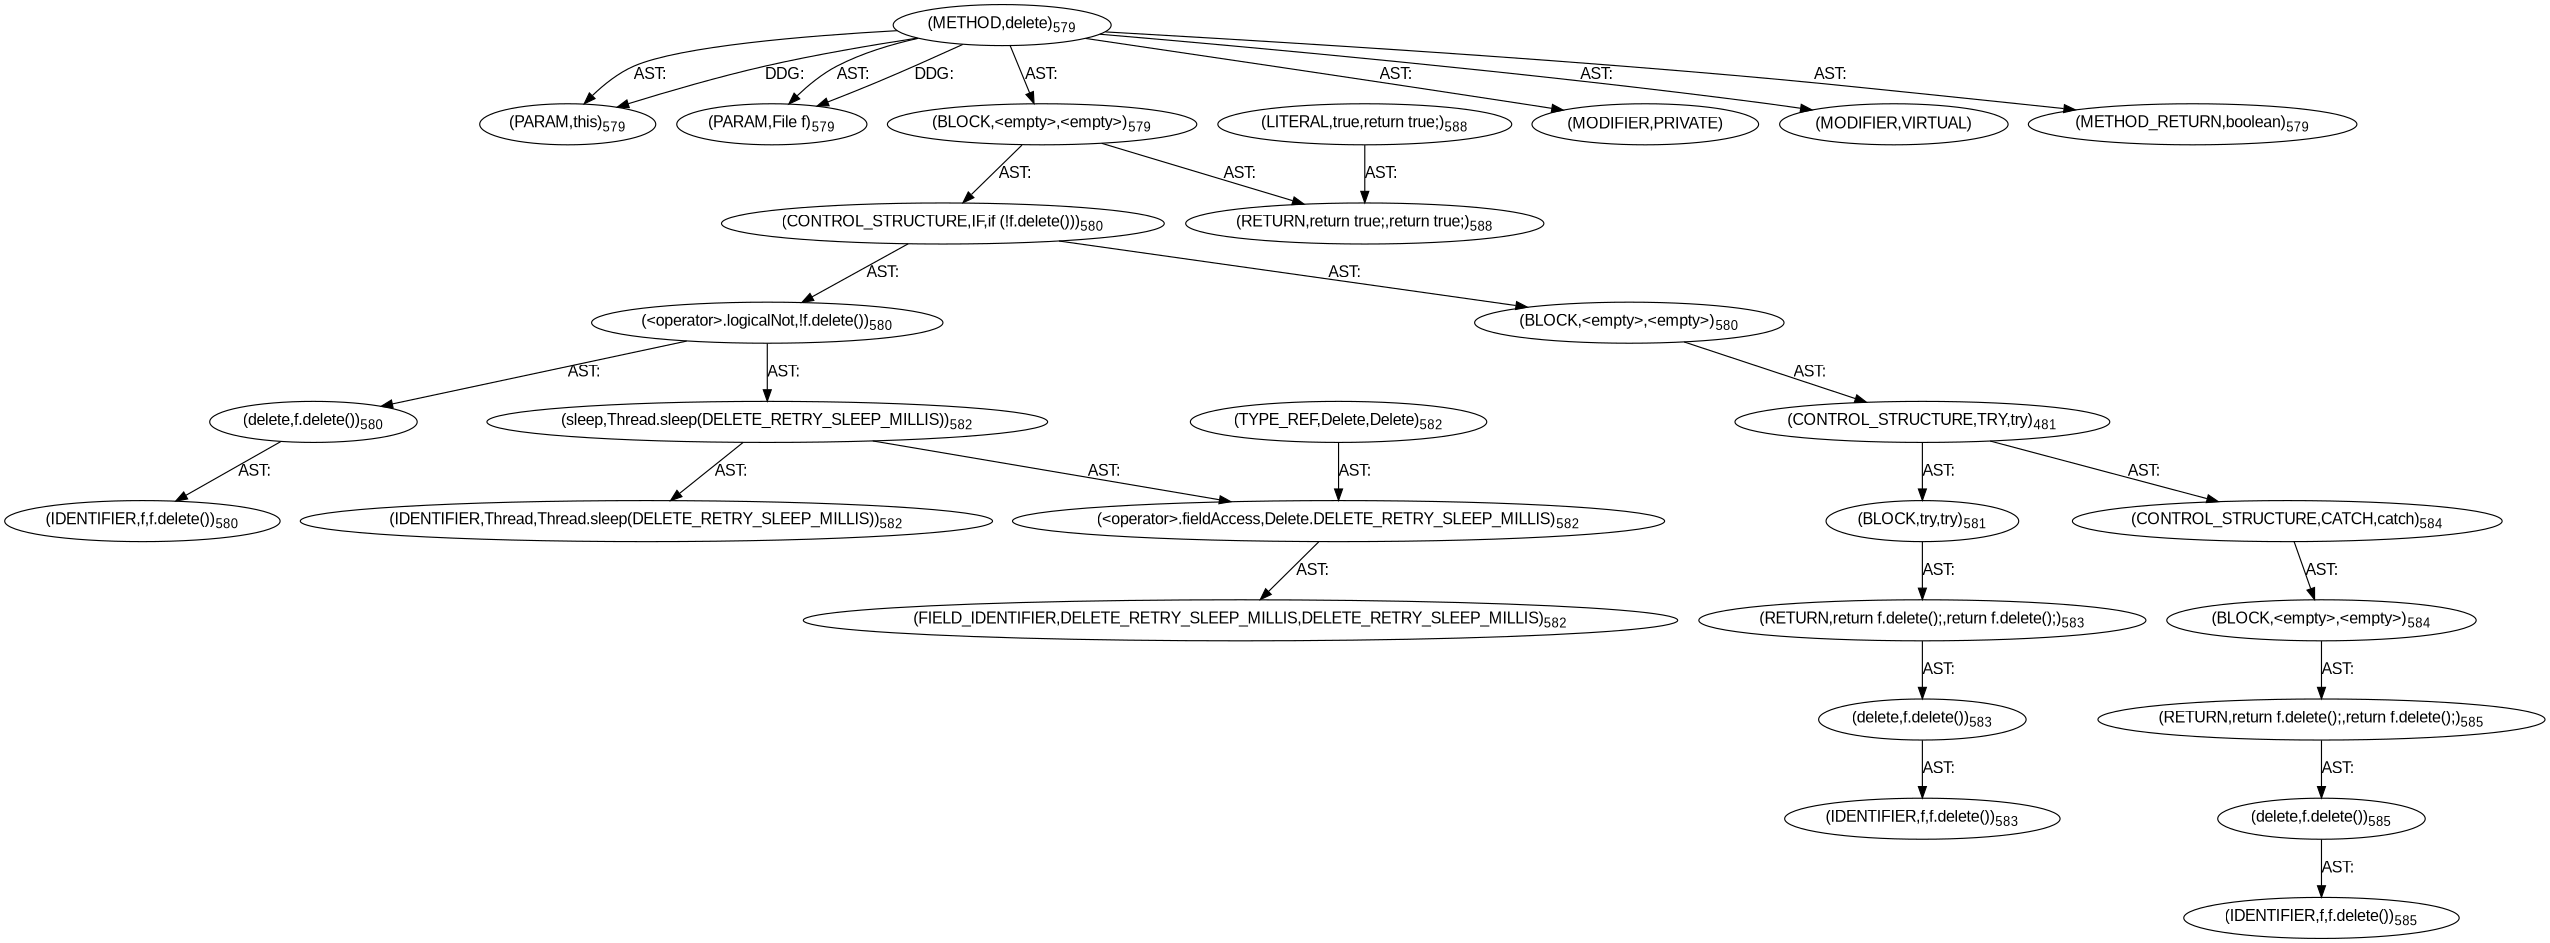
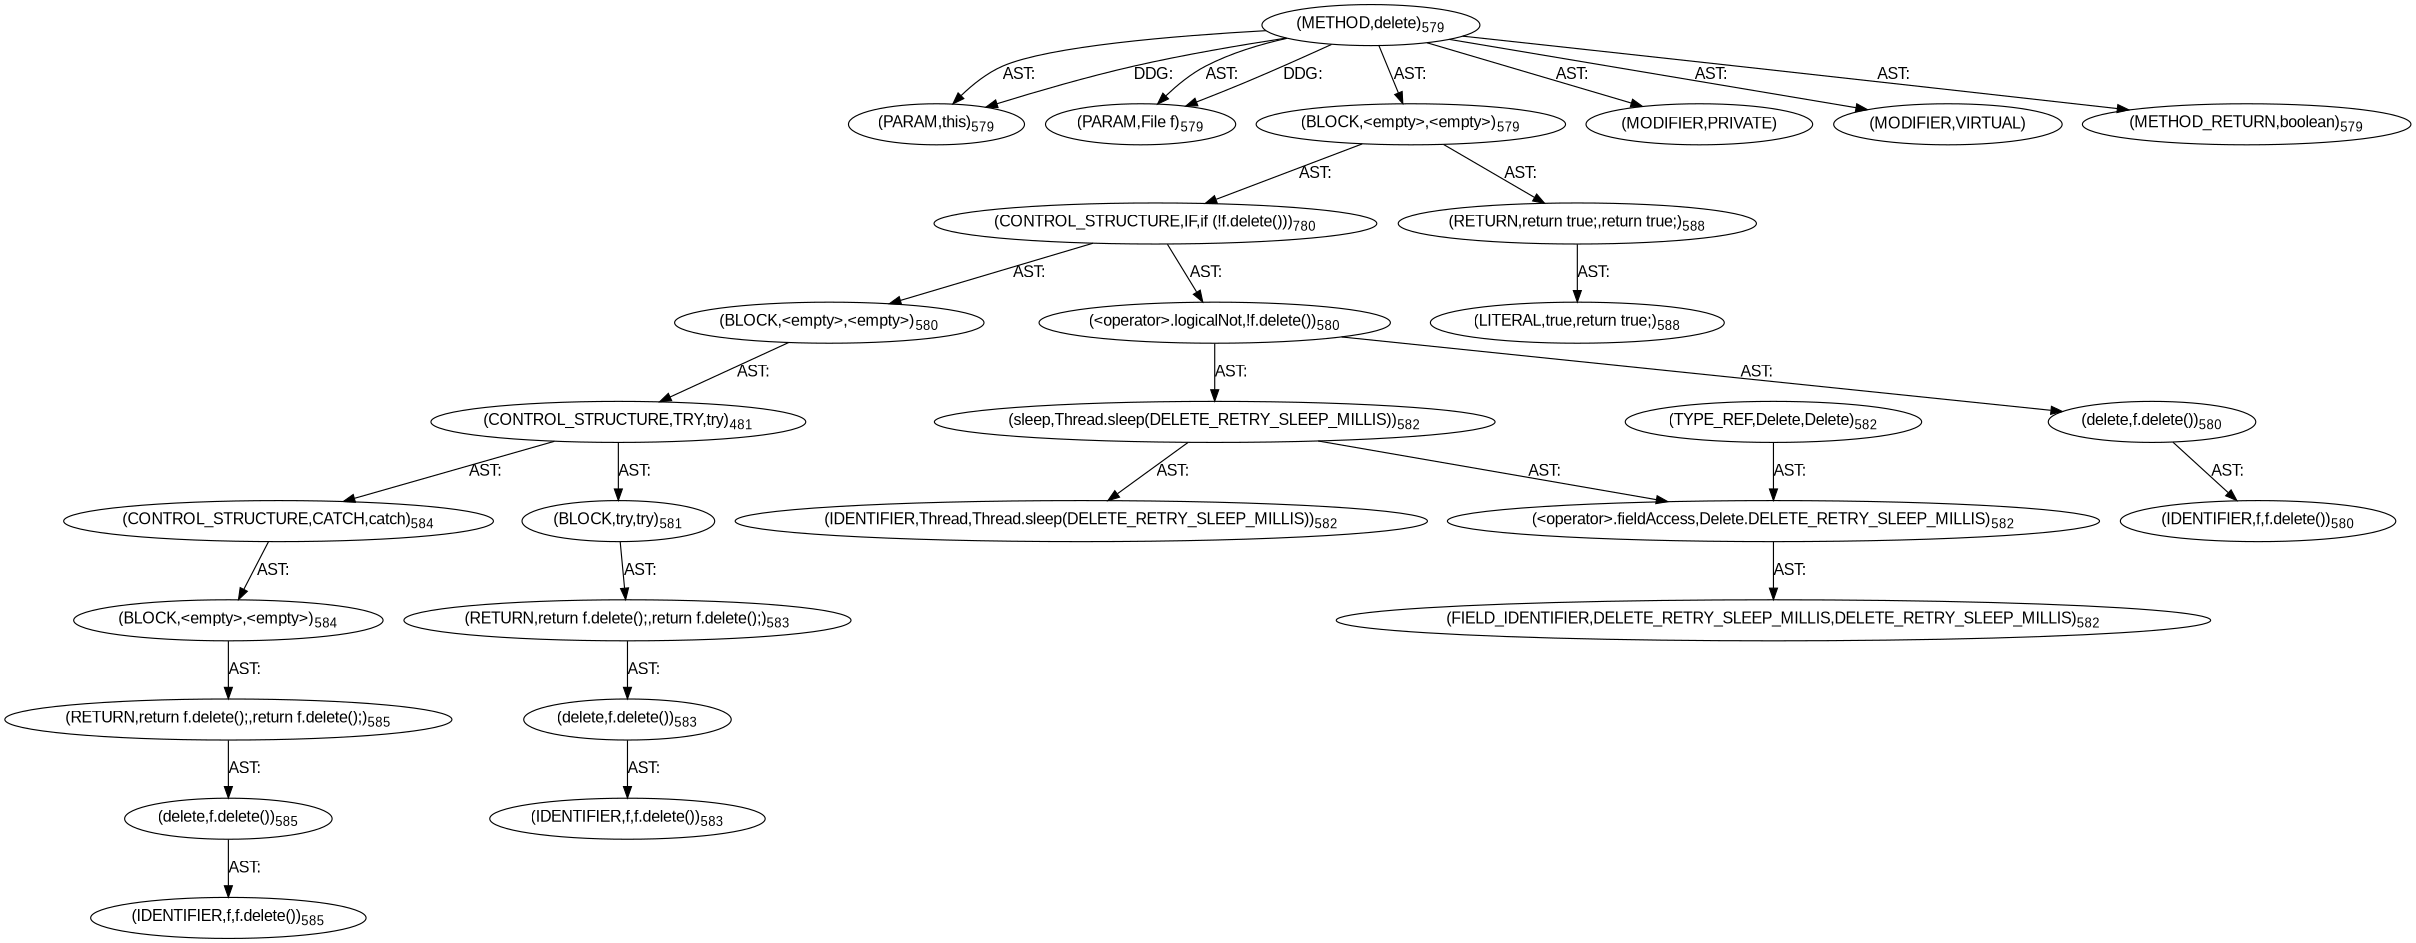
  digraph {
    fontname="Liberation Sans"
    node [fontname="Liberation Sans"]
    edge [fontname="Liberation Sans"]
    n1 [label=<(METHOD,delete)<SUB>579</SUB>>]
    n2 [label=<(PARAM,this)<SUB>579</SUB>>]
    n3 [label=<(PARAM,File f)<SUB>579</SUB>>]
    n4 [label=<(BLOCK,&lt;empty&gt;,&lt;empty&gt;)<SUB>579</SUB>>]
    n5 [label=<(MODIFIER,PRIVATE)>]
    n6 [label=<(MODIFIER,VIRTUAL)>]
    n7 [label=<(METHOD_RETURN,boolean)<SUB>579</SUB>>]
-   n8 [label=<(CONTROL_STRUCTURE,IF,if (!f.delete()))<SUB>580</SUB>>]
+   n8 [label=<(CONTROL_STRUCTURE,IF,if (!f.delete()))<SUB>780</SUB>>]
    n9 [label=<(RETURN,return true;,return true;)<SUB>588</SUB>>]
    n10 [label=<(&lt;operator&gt;.logicalNot,!f.delete())<SUB>580</SUB>>]
    n11 [label=<(BLOCK,&lt;empty&gt;,&lt;empty&gt;)<SUB>580</SUB>>]
    n12 [label=<(LITERAL,true,return true;)<SUB>588</SUB>>]
    n13 [label=<(delete,f.delete())<SUB>580</SUB>>]
    n14 [label=<(sleep,Thread.sleep(DELETE_RETRY_SLEEP_MILLIS))<SUB>582</SUB>>]
    n15 [label=<(CONTROL_STRUCTURE,TRY,try)<SUB>481</SUB>>]
    n16 [label=<(IDENTIFIER,f,f.delete())<SUB>580</SUB>>]
    n17 [label=<(BLOCK,try,try)<SUB>581</SUB>>]
    n18 [label=<(CONTROL_STRUCTURE,CATCH,catch)<SUB>584</SUB>>]
    n19 [label=<(RETURN,return f.delete();,return f.delete();)<SUB>583</SUB>>]
    n20 [label=<(BLOCK,&lt;empty&gt;,&lt;empty&gt;)<SUB>584</SUB>>]
    n21 [label=<(IDENTIFIER,Thread,Thread.sleep(DELETE_RETRY_SLEEP_MILLIS))<SUB>582</SUB>>]
    n22 [label=<(&lt;operator&gt;.fieldAccess,Delete.DELETE_RETRY_SLEEP_MILLIS)<SUB>582</SUB>>]
    n23 [label=<(delete,f.delete())<SUB>583</SUB>>]
    n24 [label=<(FIELD_IDENTIFIER,DELETE_RETRY_SLEEP_MILLIS,DELETE_RETRY_SLEEP_MILLIS)<SUB>582</SUB>>]
    n25 [label=<(TYPE_REF,Delete,Delete)<SUB>582</SUB>>]
    n26 [label=<(IDENTIFIER,f,f.delete())<SUB>583</SUB>>]
    n27 [label=<(RETURN,return f.delete();,return f.delete();)<SUB>585</SUB>>]
    n28 [label=<(delete,f.delete())<SUB>585</SUB>>]
    n29 [label=<(IDENTIFIER,f,f.delete())<SUB>585</SUB>>]
    n1 -> n2 [label="AST: "]
    n1 -> n2 [label="DDG: "]
    n1 -> n3 [label="AST: "]
    n1 -> n3 [label="DDG: "]
    n1 -> n4 [label="AST: "]
    n1 -> n5 [label="AST: "]
    n1 -> n6 [label="AST: "]
    n1 -> n7 [label="AST: "]
    n4 -> n8 [label="AST: "]
    n4 -> n9 [label="AST: "]
    n8 -> n10 [label="AST: "]
    n8 -> n11 [label="AST: "]
-   n12 -> n9 [label="AST: "]
+   n9 -> n12 [label="AST: "]
    n10 -> n13 [label="AST: "]
    n10 -> n14 [label="AST: "]
    n11 -> n15 [label="AST: "]
    n13 -> n16 [label="AST: "]
    n14 -> n21 [label="AST: "]
    n14 -> n22 [label="AST: "]
    n15 -> n17 [label="AST: "]
    n15 -> n18 [label="AST: "]
    n17 -> n19 [label="AST: "]
    n18 -> n20 [label="AST: "]
    n19 -> n23 [label="AST: "]
    n20 -> n27 [label="AST: "]
    n22 -> n24 [label="AST: "]
    n23 -> n26 [label="AST: "]
    n25 -> n22 [label="AST: "]
    n27 -> n28 [label="AST: "]
    n28 -> n29 [label="AST: "]
  }
